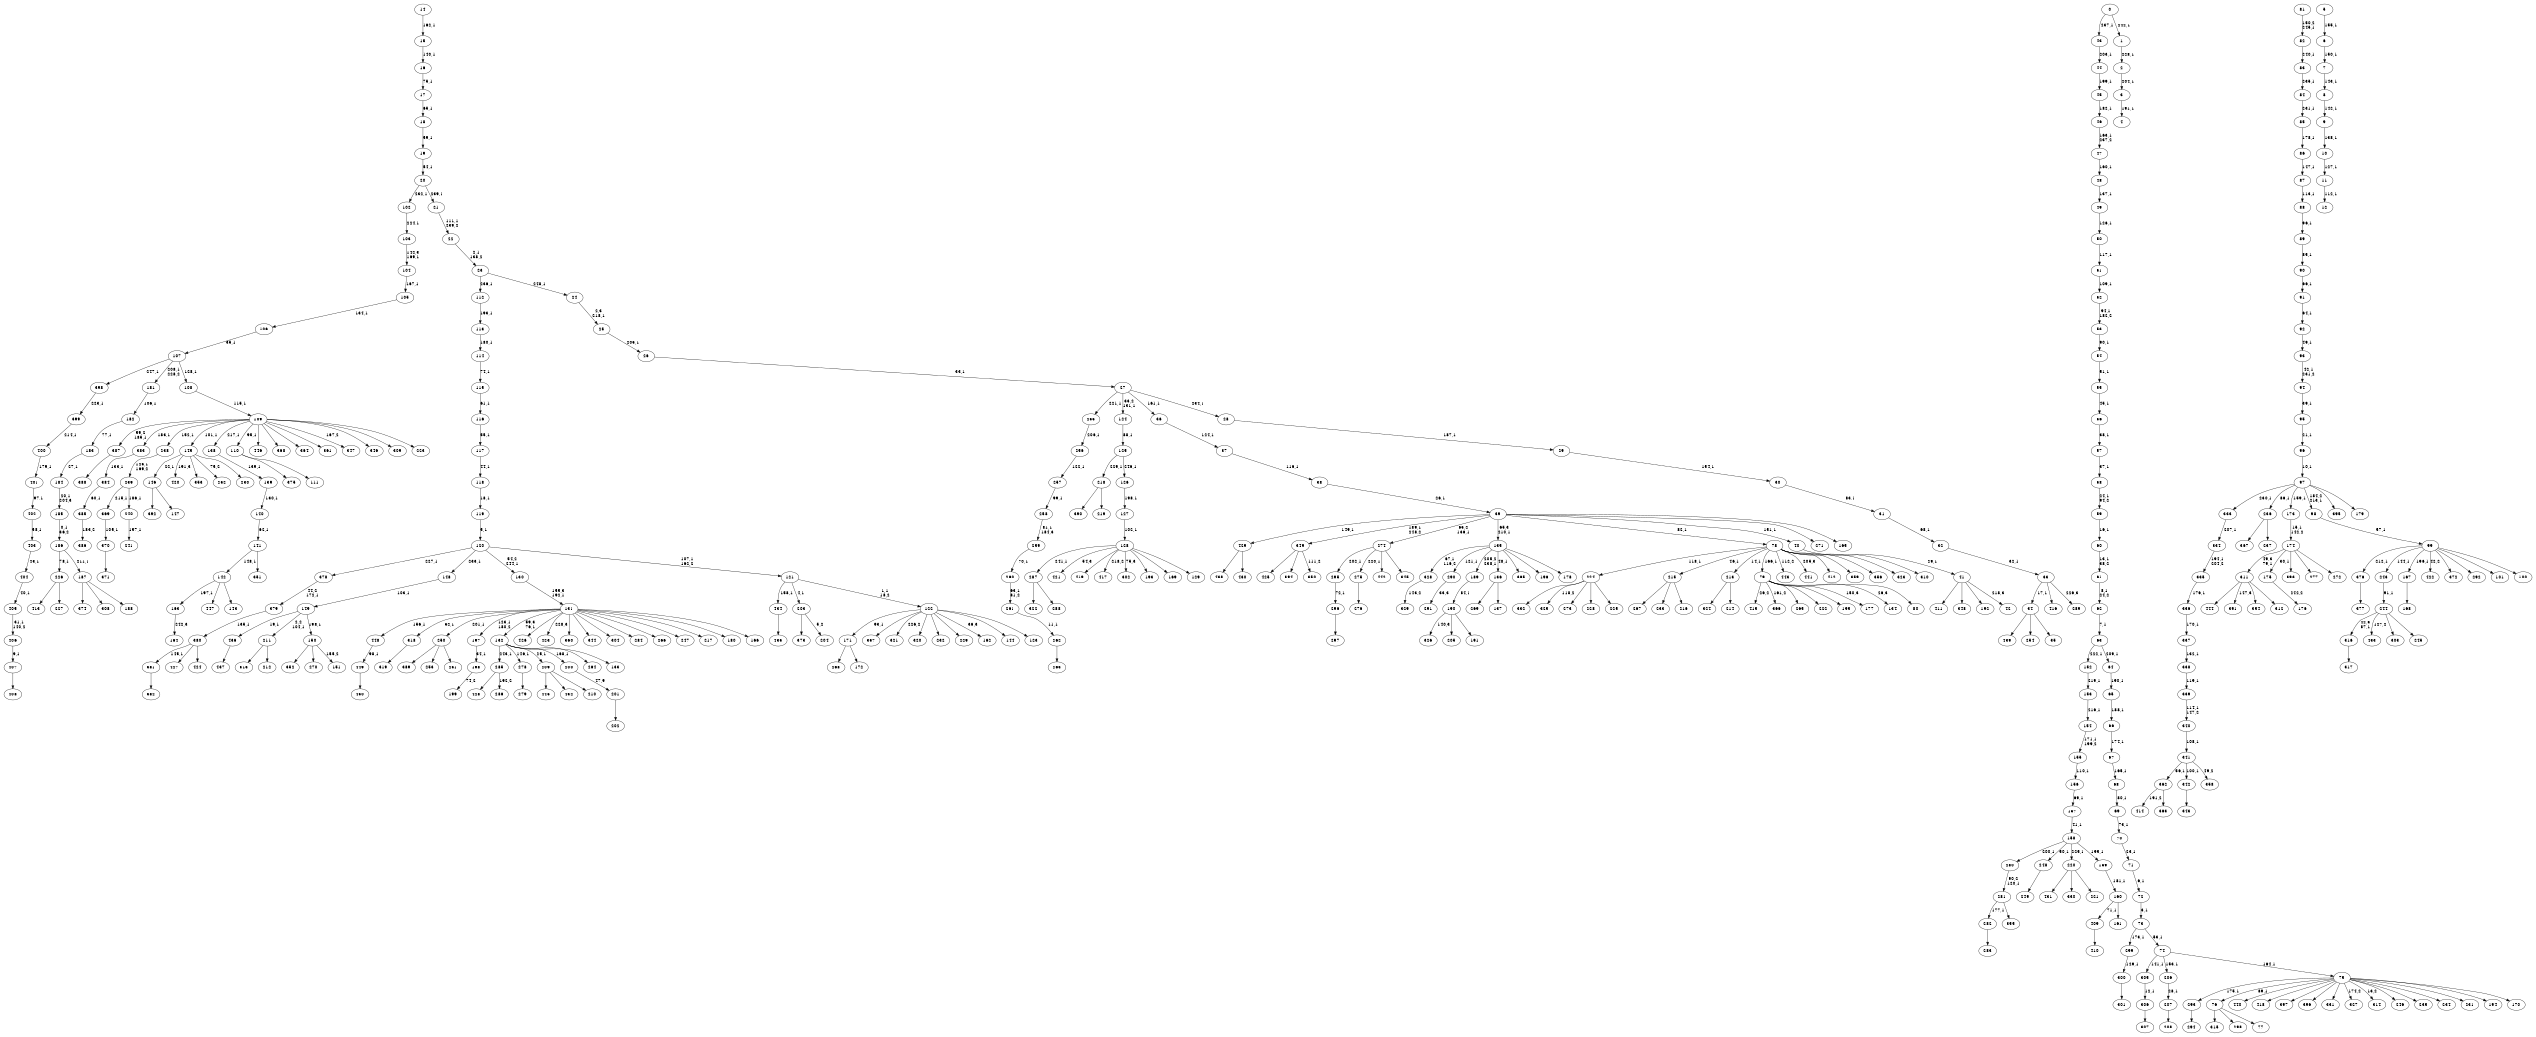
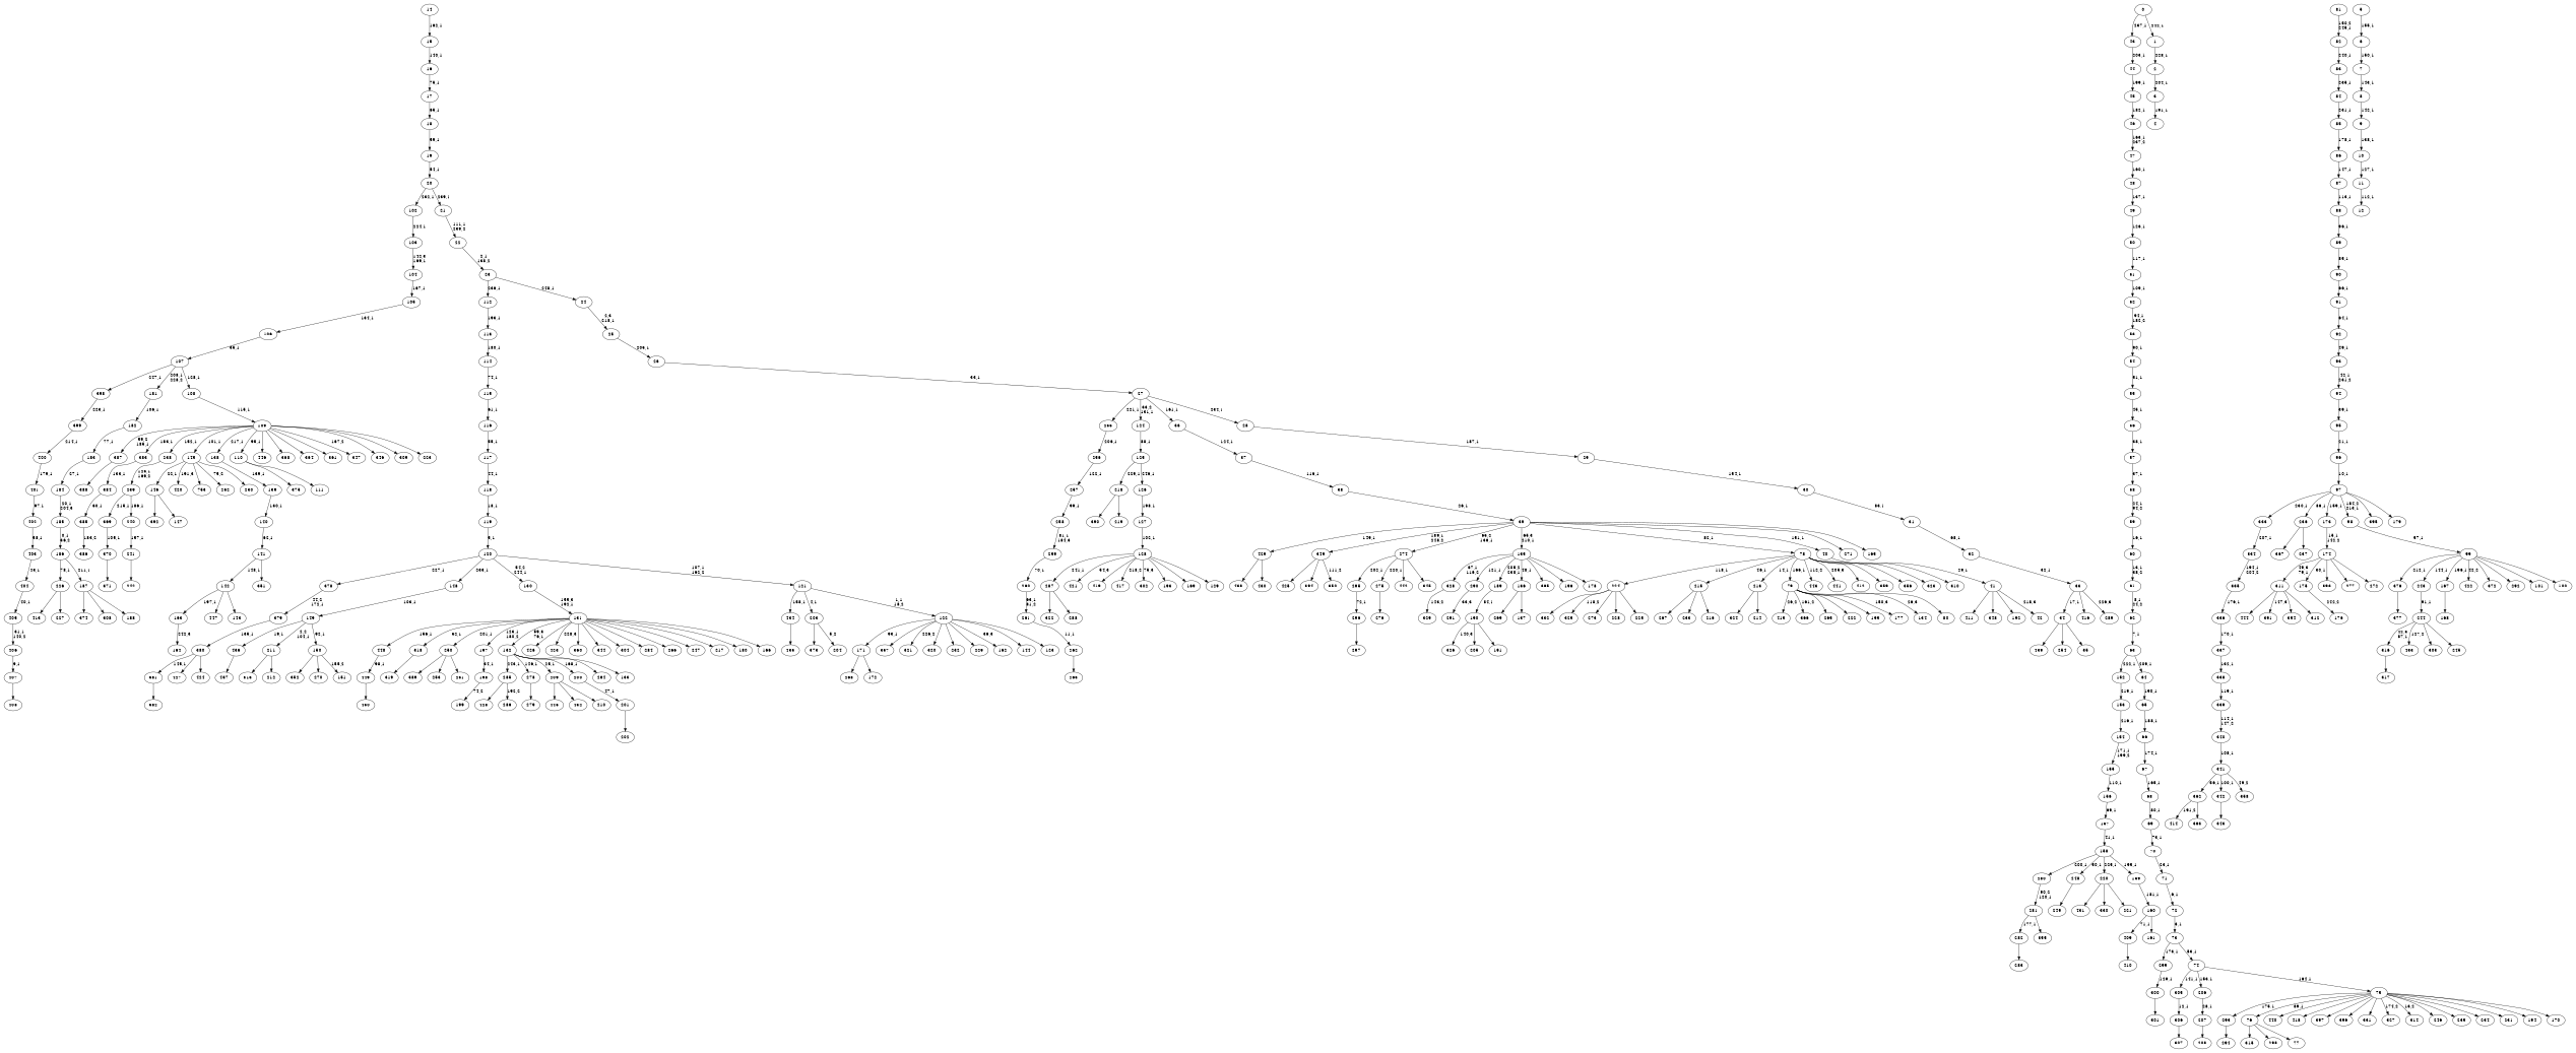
  digraph {
    449
    450
    448
    436
    437
    434
    435
    429
    438
    430
    409
    410
    407
    408
    406
    405
    404
    403
    402
    401
    400
    399
    398
    387
    388
    385
    386
    384
    383
    381
    382
    380
    427
    424
    379
    378
    376
    377
    370
    371
    369
    362
    414
    363
    349
    425
    394
    350
    342
    343
    341
    358
    340
    339
    338
    337
    336
    335
    334
    333
    328
    329
    318
    319
    316
    317
    311
    444
    391
    354
    312
    306
    307
    305
    300
    301
    299
    296
    297
    295
    293
    294
    290
    291
    287
    322
    288
    285
    428
    286
    282
    283
    281
    355
    280
    278
    279
    275
    276
    274
    442
    345
    262
    263
    261
    260
    259
    258
    257
    256
    255
    250
    389
    253
    251
    248
    249
    244
    433
    303
    245
    243
    241
+   242
    240
    239
    238
    236
    367
    237
    226
    413
    227
    224
    332
    325
    273
    228
    225
    220
    431
    330
    221
    218
    390
    219
    215
    267
    233
    216
    213
    324
    214
    211
    313
    212
    209
    445
    432
    210
    207
    208
    206
    203
    373
    204
    201
    202
    200
    198
    199
    197
    190
    326
    205
    191
    189
    187
    374
    308
    188
    186
    185
    184
    183
    182
    181
    175
    176
    174
    393
    277
    272
    173
    171
    268
    172
    167
    168
    163
    164
    160
    161
    159
    158
    157
    156
    155
    154
    153
    152
    150
    352
    270
    151
    149
    148
    146
    392
    147
    145
    420
-   353
+   353 [label=753]
    252
    230
    142
    447
    143
    141
    351
    140
    139
    138
    136
    269
    137
    135
    365
    196
    178
    132
    264
    133
    131
    426
    423
    360
    344
    304
    284
    266
    247
    217
    180
    166
    130
    128
    421
    419
    417
    302
    193
    169
    129
    127
    126
    125
    124
    122
    357
    321
    320
    232
    229
    162
    144
    123
    121
    120
    119
    118
    117
    116
    115
    114
    113
    112
    110
    375
    111
    109
    446
    368
    364
    361
    347
    346
    309
    223
    108
    107
    106
    105
    104
    103
    102
    99
    422
    372
    292
    101
    100
    98
    97
    395
    179
    96
    95
    94
    93
    92
    91
    90
    89
    88
    87
    86
    85
    84
    83
    82
    81
    79
    415
    366
    265
    222
    195
    177
    134
    80
    78
    443
    441
    412
    359
    356
    323
    310
    76
    315
    298
    77
    75
    440
    418
    397
    396
    331
    327
    314
    246
    235
    234
    231
    194
    170
    74
    73
    72
    71
    70
    69
    68
    67
    66
    65
    64
    63
    62
    61
    60
    59
    58
    57
    56
    55
    54
    53
    52
    51
    50
    49
    48
    47
    46
    45
    44
    43
    41
    411
    348
    192
    42
    40
    39
    271
    165
    38
    37
    36
    34
    439
    254
    35
    33
    416
    289
    32
    31
    30
    29
    28
    27
    26
    25
    24
    23
    22
    21
    20
    19
    18
    17
    16
    15
    14
    11
    12
    10
    9
    8
    7
    6
    5
    3
    4
    2
    1
    0
    449 -> 450
    448 -> 449 [label="98,1"]
    436 -> 437
    434 -> 435
    429 -> 438
    429 -> 430
    409 -> 410
    407 -> 408
    406 -> 407 [label="9,1"]
    405 -> 406 [label="31,1\n140,2"]
    404 -> 405 [label="40,1"]
    403 -> 404 [label="43,1"]
    402 -> 403 [label="58,1"]
    401 -> 402 [label="97,1"]
    400 -> 401 [label="179,1"]
    399 -> 400 [label="214,1"]
    398 -> 399 [label="223,1"]
    387 -> 388
    385 -> 386 [label="183,2"]
    384 -> 385 [label="60,1"]
    383 -> 384 [label="133,1"]
    381 -> 382
    380 -> 381 [label="145,1"]
    380 -> 427
    380 -> 424
    379 -> 380 [label="135,1"]
    378 -> 379 [label="44,2\n172,1"]
    376 -> 377
    370 -> 371
    369 -> 370 [label="105,1"]
    362 -> 414 [label="191,2"]
    362 -> 363
    349 -> 425
    349 -> 394
    349 -> 350 [label="111,2"]
    342 -> 343
    341 -> 362 [label="56,1"]
    341 -> 342 [label="100,1"]
    341 -> 358 [label="49,2"]
    340 -> 341 [label="108,1"]
    339 -> 340 [label="114,1\n147,2"]
    338 -> 339 [label="119,1"]
    337 -> 338 [label="132,1"]
    336 -> 337 [label="170,1"]
    335 -> 336 [label="176,1"]
    334 -> 335 [label="194,1\n204,2"]
    333 -> 334 [label="207,1"]
    328 -> 329 [label="143,2"]
    318 -> 319
    316 -> 317
    311 -> 444
    311 -> 391 [label="147,3"]
    311 -> 354
    311 -> 312
    306 -> 307
    305 -> 306 [label="12,1"]
    300 -> 301
    299 -> 300 [label="129,1"]
    296 -> 297
    295 -> 296 [label="72,1"]
    293 -> 294
    290 -> 291 [label="33,3"]
    287 -> 322
    287 -> 288
    285 -> 428
    285 -> 286 [label="192,2"]
    282 -> 283
    281 -> 282 [label="177,1"]
    281 -> 355
    280 -> 281 [label="90,2\n120,1"]
    278 -> 279
    275 -> 276
    274 -> 295 [label="202,1"]
    274 -> 275 [label="220,1"]
    274 -> 442
    274 -> 345
    262 -> 263
    261 -> 262 [label="11,1"]
    260 -> 261 [label="63,1\n81,2"]
    259 -> 260 [label="70,1"]
    258 -> 259 [label="81,1\n184,3"]
    257 -> 258 [label="99,1"]
    256 -> 257 [label="122,1"]
    255 -> 256 [label="206,1"]
    250 -> 389
    250 -> 253
    250 -> 251
    248 -> 249
    244 -> 316 [label="42,3\n87,1"]
    244 -> 433 [label="127,2"]
    244 -> 303
    244 -> 245
    243 -> 244 [label="91,1"]
+   241 -> 242
    240 -> 241 [label="157,1"]
    239 -> 369 [label="215,1"]
    239 -> 240 [label="186,1"]
    238 -> 239 [label="125,1\n169,2"]
    236 -> 367
    236 -> 237
    226 -> 413
    226 -> 227
    224 -> 332
    224 -> 325 [label="118,2"]
    224 -> 273
    224 -> 228
    224 -> 225
    220 -> 431
    220 -> 330
    220 -> 221
    218 -> 390
    218 -> 219
    215 -> 267
    215 -> 233
    215 -> 216
    213 -> 324
    213 -> 214
    211 -> 313
    211 -> 212
    209 -> 445
    209 -> 432
    209 -> 210
    207 -> 208
    206 -> 207 [label="28,1"]
    203 -> 373
    203 -> 204 [label="5,2"]
    201 -> 202
-   200 -> 201 [label="47,9"]
+   200 -> 201 [label="47,1"]
    198 -> 199 [label="74,2"]
    197 -> 198 [label="34,1"]
    190 -> 326 [label="140,3"]
    190 -> 205
    190 -> 191
    189 -> 190 [label="84,1"]
    187 -> 374
    187 -> 308
    187 -> 188
    186 -> 226 [label="78,1"]
    186 -> 187 [label="211,1"]
    185 -> 186 [label="0,1\n36,2"]
    184 -> 185 [label="20,1\n204,3"]
    183 -> 184 [label="27,1"]
    182 -> 183 [label="77,1"]
    181 -> 182 [label="106,1"]
    175 -> 176 [label="242,2"]
    174 -> 311 [label="49,3\n79,1"]
    174 -> 175 [label="30,1"]
    174 -> 393
    174 -> 277
    174 -> 272
    173 -> 174 [label="15,1\n142,2"]
    171 -> 268
    171 -> 172
    167 -> 168
    163 -> 164 [label="242,3"]
    160 -> 409 [label="71,1"]
    160 -> 161
    159 -> 160 [label="181,1"]
    158 -> 280 [label="200,1"]
    158 -> 248 [label="50,1"]
    158 -> 220 [label="225,1"]
    158 -> 159 [label="195,1"]
    157 -> 158 [label="41,1"]
    156 -> 157 [label="69,1"]
    155 -> 156 [label="110,1"]
    154 -> 155 [label="171,1\n199,2"]
    153 -> 154 [label="216,1"]
    152 -> 153 [label="219,1"]
    150 -> 352
    150 -> 270
    150 -> 151 [label="155,2"]
    149 -> 436 [label="19,1"]
    149 -> 211 [label="2,2\n104,1"]
-   149 -> 150 [label="198,1"]
+   149 -> 150 [label="92,1"]
    148 -> 149 [label="103,1"]
    146 -> 392
    146 -> 147
    145 -> 146 [label="22,1"]
    145 -> 420 [label="191,3"]
    145 -> 353
    145 -> 252 [label="75,2"]
    145 -> 230
    142 -> 163 [label="197,1"]
    142 -> 447
    142 -> 143
    141 -> 142 [label="148,1"]
    141 -> 351
    140 -> 141 [label="62,1"]
    139 -> 140 [label="130,1"]
    138 -> 139 [label="139,1"]
    136 -> 269
    136 -> 137
    135 -> 328 [label="67,1\n116,2"]
    135 -> 290 [label="121,1"]
    135 -> 189 [label="205,2\n238,1"]
    135 -> 136 [label="48,1"]
    135 -> 365
    135 -> 196
    135 -> 178
    132 -> 285 [label="243,1"]
    132 -> 278 [label="146,1"]
    132 -> 209 [label="25,1"]
    132 -> 200 [label="168,1"]
    132 -> 264
    132 -> 133
    131 -> 448 [label="156,1"]
    131 -> 318 [label="52,1"]
    131 -> 250 [label="201,1"]
    131 -> 197 [label="123,1\n180,2"]
    131 -> 132 [label="59,3\n76,1"]
    131 -> 426
    131 -> 423 [label="228,3"]
    131 -> 360
    131 -> 344
    131 -> 304
    131 -> 284
    131 -> 266
    131 -> 247
    131 -> 217
    131 -> 180
    131 -> 166
    130 -> 131 [label="155,3\n192,1"]
    128 -> 287 [label="241,1"]
    128 -> 421 [label="54,3"]
    128 -> 419
    128 -> 417 [label="218,2"]
    128 -> 302 [label="75,3"]
    128 -> 193
    128 -> 169
    128 -> 129
    127 -> 128 [label="102,1"]
    126 -> 127 [label="198,1"]
    125 -> 218 [label="229,1"]
    125 -> 126 [label="246,1"]
    124 -> 125 [label="88,1"]
    122 -> 171 [label="93,1"]
    122 -> 357
    122 -> 321 [label="226,2"]
    122 -> 320
    122 -> 232
    122 -> 229
    122 -> 162 [label="36,3"]
    122 -> 144
    122 -> 123
    121 -> 434 [label="158,1"]
    121 -> 203 [label="4,1"]
    121 -> 122 [label="1,1\n18,2"]
    120 -> 378 [label="227,1"]
    120 -> 148 [label="233,1"]
    120 -> 130 [label="54,2\n244,1"]
    120 -> 121 [label="107,1\n162,2"]
    119 -> 120 [label="5,1"]
    118 -> 119 [label="18,1"]
    117 -> 118 [label="44,1"]
    116 -> 117 [label="55,1"]
    115 -> 116 [label="61,1"]
    114 -> 115 [label="74,1"]
    113 -> 114 [label="180,1"]
    112 -> 113 [label="193,1"]
    110 -> 375
    110 -> 111
    109 -> 387 [label="59,2\n185,1"]
    109 -> 383 [label="183,1"]
    109 -> 238 [label="152,1"]
    109 -> 145 [label="101,1"]
    109 -> 138 [label="217,1"]
    109 -> 110 [label="95,1"]
    109 -> 446
    109 -> 368
    109 -> 364
    109 -> 361
    109 -> 347 [label="167,2"]
    109 -> 346
    109 -> 309
    109 -> 223
    108 -> 109 [label="115,1"]
    107 -> 398 [label="247,1"]
    107 -> 181 [label="208,1\n228,2"]
    107 -> 108 [label="128,1"]
    106 -> 107 [label="35,1"]
    105 -> 106 [label="134,1"]
    104 -> 105 [label="167,1"]
    103 -> 104 [label="142,3\n169,1"]
    102 -> 103 [label="224,1"]
    99 -> 376 [label="212,1"]
    99 -> 243 [label="144,1"]
    99 -> 167 [label="196,1"]
    99 -> 422 [label="42,2"]
    99 -> 372
    99 -> 292
    99 -> 101
    99 -> 100
    98 -> 99 [label="57,1"]
    97 -> 333 [label="230,1"]
    97 -> 236 [label="86,1"]
    97 -> 173 [label="159,1"]
    97 -> 98 [label="184,2\n213,1"]
    97 -> 395
    97 -> 179
    96 -> 97 [label="10,1"]
    95 -> 96 [label="21,1"]
    94 -> 95 [label="39,1"]
    93 -> 94 [label="42,1\n231,2"]
    92 -> 93 [label="49,1"]
    91 -> 92 [label="64,1"]
    90 -> 91 [label="66,1"]
    89 -> 90 [label="85,1"]
    88 -> 89 [label="96,1"]
    87 -> 88 [label="113,1"]
    86 -> 87 [label="147,1"]
    85 -> 86 [label="178,1"]
    84 -> 85 [label="231,1"]
    83 -> 84 [label="235,1"]
    82 -> 83 [label="240,1"]
    81 -> 82 [label="150,2\n245,1"]
    79 -> 415 [label="26,2"]
    79 -> 366 [label="161,2"]
    79 -> 265
    79 -> 222
    79 -> 195
    79 -> 177 [label="150,3"]
    79 -> 134 [label="26,3"]
    79 -> 80
    78 -> 224 [label="118,1"]
    78 -> 215 [label="46,1"]
    78 -> 213 [label="14,1"]
    78 -> 79 [label="166,1"]
    78 -> 443 [label="112,2"]
    78 -> 441 [label="205,3"]
    78 -> 412
    78 -> 359
    78 -> 356
    78 -> 323
    78 -> 310
    76 -> 315
    76 -> 298
    76 -> 77
    75 -> 293 [label="175,1"]
    75 -> 76 [label="89,1"]
    75 -> 440
    75 -> 418
    75 -> 397
    75 -> 396
    75 -> 331
    75 -> 327 [label="174,2"]
    75 -> 314 [label="13,2"]
    75 -> 246
    75 -> 235
    75 -> 234
    75 -> 231
    75 -> 194
    75 -> 170
    74 -> 305 [label="141,1"]
    74 -> 206 [label="153,1"]
    74 -> 75 [label="164,1"]
    73 -> 299 [label="173,1"]
    73 -> 74 [label="53,1"]
    72 -> 73 [label="3,1"]
    71 -> 72 [label="6,1"]
    70 -> 71 [label="23,1"]
    69 -> 70 [label="73,1"]
    68 -> 69 [label="80,1"]
    67 -> 68 [label="165,1"]
    66 -> 67 [label="174,1"]
    65 -> 66 [label="188,1"]
    64 -> 65 [label="190,1"]
    63 -> 152 [label="222,1"]
    63 -> 64 [label="209,1"]
    62 -> 63 [label="7,1"]
    61 -> 62 [label="8,1\n24,2"]
    60 -> 61 [label="13,1\n38,2"]
    59 -> 60 [label="16,1"]
    58 -> 59 [label="24,1\n94,2"]
    57 -> 58 [label="37,1"]
    56 -> 57 [label="38,1"]
    55 -> 56 [label="45,1"]
    54 -> 55 [label="51,1"]
    53 -> 54 [label="90,1"]
    52 -> 53 [label="94,1\n182,2"]
    51 -> 52 [label="109,1"]
    50 -> 51 [label="117,1"]
    49 -> 50 [label="126,1"]
    48 -> 49 [label="137,1"]
    47 -> 48 [label="160,1"]
    46 -> 47 [label="163,1\n237,2"]
    45 -> 46 [label="182,1"]
    44 -> 45 [label="199,1"]
    43 -> 44 [label="203,1"]
    41 -> 411
    41 -> 348
    41 -> 192
    41 -> 42 [label="218,3"]
    40 -> 41 [label="29,1"]
    39 -> 429 [label="149,1"]
    39 -> 349 [label="189,1\n248,2"]
    39 -> 274 [label="65,2\n136,1"]
    39 -> 135 [label="65,3\n210,1"]
    39 -> 78 [label="82,1"]
    39 -> 40 [label="151,1"]
    39 -> 271
    39 -> 165
    38 -> 39 [label="26,1"]
    37 -> 38 [label="116,1"]
    36 -> 37 [label="124,1"]
    34 -> 439
    34 -> 254
    34 -> 35
    33 -> 34 [label="17,1"]
    33 -> 416
    33 -> 289 [label="226,3"]
    32 -> 33 [label="32,1"]
    31 -> 32 [label="68,1"]
    30 -> 31 [label="83,1"]
    29 -> 30 [label="154,1"]
    28 -> 29 [label="187,1"]
    27 -> 255 [label="221,1"]
    27 -> 124 [label="33,2\n131,1"]
    27 -> 36 [label="161,1"]
    27 -> 28 [label="234,1"]
    26 -> 27 [label="33,1"]
    25 -> 26 [label="205,1"]
    24 -> 25 [label="2,3\n218,1"]
    23 -> 112 [label="236,1"]
    23 -> 24 [label="248,1"]
    22 -> 23 [label="2,1\n138,2"]
    21 -> 22 [label="111,1\n239,2"]
    20 -> 102 [label="232,1"]
    20 -> 21 [label="239,1"]
    19 -> 20 [label="54,1"]
    18 -> 19 [label="59,1"]
    17 -> 18 [label="65,1"]
    16 -> 17 [label="75,1"]
    15 -> 16 [label="140,1"]
    14 -> 15 [label="162,1"]
    11 -> 12 [label="112,1"]
    10 -> 11 [label="127,1"]
    9 -> 10 [label="138,1"]
    8 -> 9 [label="142,1"]
    7 -> 8 [label="143,1"]
    6 -> 7 [label="150,1"]
    5 -> 6 [label="155,1"]
    3 -> 4 [label="191,1"]
    2 -> 3 [label="204,1"]
    1 -> 2 [label="228,1"]
    0 -> 43 [label="237,1"]
    0 -> 1 [label="242,1"]
  }
